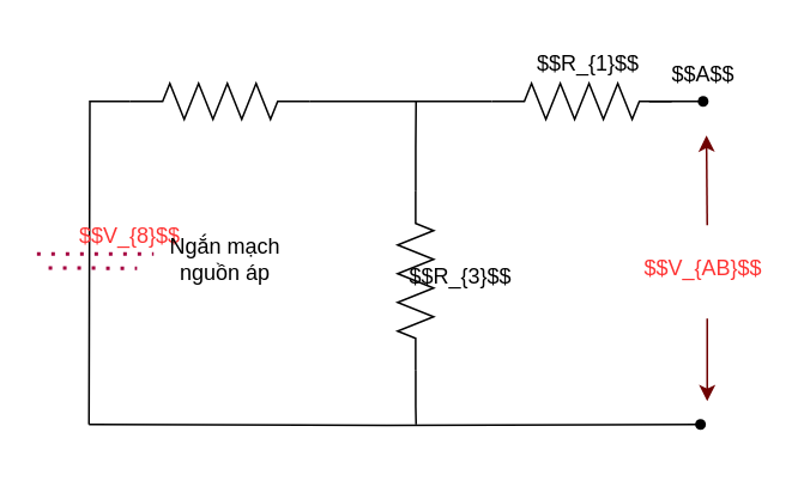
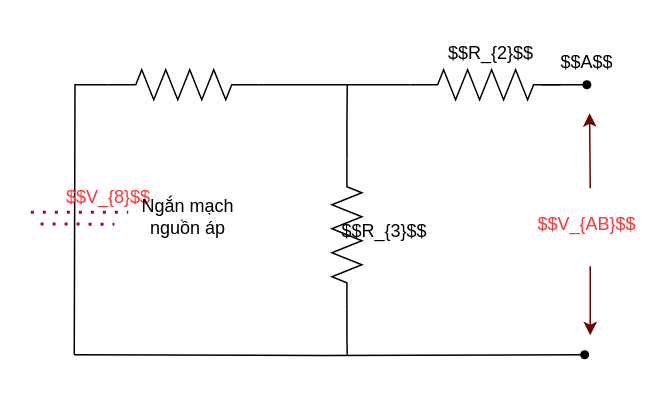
  <mxCell id="0" />
  <mxCell id="1" parent="0" />
  <mxCell id="2" value="" style="edgeStyle=orthogonalEdgeStyle;rounded=0;orthogonalLoop=1;jettySize=auto;html=1;endArrow=none;endFill=0;" edge="1" parent="1" source="4" target="5"><mxGeometry relative="1" as="geometry" /></mxCell>
  <mxCell id="3" value="" style="edgeStyle=orthogonalEdgeStyle;rounded=0;orthogonalLoop=1;jettySize=auto;html=1;endArrow=none;endFill=0;" edge="1" parent="1" source="4"><mxGeometry relative="1" as="geometry"><mxPoint x="49" y="236" as="targetPoint" /></mxGeometry></mxCell>
  <mxCell id="4" value="" style="pointerEvents=1;verticalLabelPosition=bottom;shadow=0;dashed=0;align=center;html=1;verticalAlign=top;shape=mxgraph.electrical.resistors.resistor_2;" vertex="1" parent="1"><mxGeometry x="72" y="46" width="100" height="20" as="geometry" /></mxCell>
  <mxCell id="5" value="" style="pointerEvents=1;verticalLabelPosition=bottom;shadow=0;dashed=0;align=center;html=1;verticalAlign=top;shape=mxgraph.electrical.resistors.resistor_2;" vertex="1" parent="1"><mxGeometry x="273.24" y="46" width="100" height="20" as="geometry" /></mxCell>
  <mxCell id="6" value="" style="edgeStyle=orthogonalEdgeStyle;rounded=0;orthogonalLoop=1;jettySize=auto;html=1;endArrow=none;endFill=0;" edge="1" parent="1" source="8"><mxGeometry relative="1" as="geometry"><mxPoint x="231" y="56" as="targetPoint" /></mxGeometry></mxCell>
  <mxCell id="7" value="" style="edgeStyle=orthogonalEdgeStyle;rounded=0;orthogonalLoop=1;jettySize=auto;html=1;endArrow=none;endFill=0;" edge="1" parent="1" source="8"><mxGeometry relative="1" as="geometry"><mxPoint x="231" y="236" as="targetPoint" /></mxGeometry></mxCell>
  <mxCell id="8" value="" style="pointerEvents=1;verticalLabelPosition=bottom;shadow=0;dashed=0;align=center;html=1;verticalAlign=top;shape=mxgraph.electrical.resistors.resistor_2;direction=south;" vertex="1" parent="1"><mxGeometry x="220.76" y="106" width="20" height="100" as="geometry" /></mxCell>
  <mxCell id="9" value="" style="edgeStyle=orthogonalEdgeStyle;rounded=0;orthogonalLoop=1;jettySize=auto;html=1;endArrow=none;endFill=0;" edge="1" parent="1" target="10"><mxGeometry relative="1" as="geometry"><mxPoint x="49" y="236" as="sourcePoint" /></mxGeometry></mxCell>
  <mxCell id="10" value="" style="shape=waypoint;sketch=0;size=6;pointerEvents=1;points=[];fillColor=default;resizable=0;rotatable=0;perimeter=centerPerimeter;snapToPoint=1;verticalAlign=top;shadow=0;dashed=0;" vertex="1" parent="1"><mxGeometry x="379.26" y="226" width="20" height="20" as="geometry" /></mxCell>
  <mxCell id="11" value="" style="edgeStyle=orthogonalEdgeStyle;rounded=0;orthogonalLoop=1;jettySize=auto;html=1;endArrow=none;endFill=0;" edge="1" parent="1" source="12" target="5"><mxGeometry relative="1" as="geometry" /></mxCell>
  <mxCell id="12" value="" style="shape=waypoint;sketch=0;size=6;pointerEvents=1;points=[];fillColor=default;resizable=0;rotatable=0;perimeter=centerPerimeter;snapToPoint=1;verticalAlign=top;shadow=0;dashed=0;" vertex="1" parent="1"><mxGeometry x="380.74" y="46" width="20" height="20" as="geometry" /></mxCell>
- <mxCell id="13" value="$$R_{1}$$" style="text;html=1;strokeColor=none;fillColor=none;align=center;verticalAlign=middle;whiteSpace=wrap;rounded=0;" vertex="1" parent="1"><mxGeometry x="296.74" y="20" width="60" height="30" as="geometry" /></mxCell>
+ <mxCell id="13" value="$$R_{2}$$" style="text;html=1;strokeColor=none;fillColor=none;align=center;verticalAlign=middle;whiteSpace=wrap;rounded=0;" vertex="1" parent="1"><mxGeometry x="296.74" y="20" width="60" height="30" as="geometry" /></mxCell>
  <mxCell id="14" value="$$R_{3}$$" style="text;html=1;strokeColor=none;fillColor=none;align=center;verticalAlign=middle;whiteSpace=wrap;rounded=0;" vertex="1" parent="1"><mxGeometry x="226" y="139" width="60" height="30" as="geometry" /></mxCell>
  <mxCell id="15" value="$$V_{AB}$$" style="text;html=1;align=center;verticalAlign=middle;whiteSpace=wrap;rounded=0;fontColor=#FF3333;" vertex="1" parent="1"><mxGeometry x="361.33" y="134" width="60" height="30" as="geometry" /></mxCell>
  <mxCell id="16" value="" style="endArrow=classic;html=1;rounded=0;fontColor=#de1b1b;fillColor=#a20025;strokeColor=#6F0000;" edge="1" parent="1"><mxGeometry width="50" height="50" relative="1" as="geometry"><mxPoint x="393" y="125" as="sourcePoint" /><mxPoint x="392.57" y="75" as="targetPoint" /></mxGeometry></mxCell>
  <mxCell id="17" value="" style="endArrow=classic;html=1;rounded=0;fontColor=#de1b1b;fillColor=#a20025;strokeColor=#6F0000;" edge="1" parent="1"><mxGeometry width="50" height="50" relative="1" as="geometry"><mxPoint x="393" y="177" as="sourcePoint" /><mxPoint x="393" y="223" as="targetPoint" /></mxGeometry></mxCell>
  <mxCell id="18" value="" style="endArrow=none;dashed=1;html=1;dashPattern=1 3;strokeWidth=2;rounded=0;fillColor=#d80073;strokeColor=#A50040;fontColor=#FF0000;" edge="1" parent="1"><mxGeometry width="50" height="50" relative="1" as="geometry"><mxPoint x="20.072" y="141" as="sourcePoint" /><mxPoint x="85" y="141" as="targetPoint" /></mxGeometry></mxCell>
  <mxCell id="19" value="" style="endArrow=none;dashed=1;html=1;dashPattern=1 3;strokeWidth=2;rounded=0;fillColor=#d80073;strokeColor=#A50040;fontColor=#FF0000;" edge="1" parent="1"><mxGeometry width="50" height="50" relative="1" as="geometry"><mxPoint x="26.552" y="148.81" as="sourcePoint" /><mxPoint x="75.74" y="149" as="targetPoint" /></mxGeometry></mxCell>
  <mxCell id="20" value="$$V_{8}$$" style="text;html=1;strokeColor=none;fillColor=none;align=center;verticalAlign=middle;whiteSpace=wrap;rounded=0;fontColor=#FF3333;" vertex="1" parent="1"><mxGeometry x="42" y="116" width="60" height="30" as="geometry" /></mxCell>
  <mxCell id="21" value="$$A$$&lt;br&gt;" style="text;html=1;strokeColor=none;fillColor=none;align=center;verticalAlign=middle;whiteSpace=wrap;rounded=0;" vertex="1" parent="1"><mxGeometry x="361.33" y="26" width="60" height="30" as="geometry" /></mxCell>
  <mxCell id="22" value="Ngắn mạch nguồn áp&lt;br&gt;" style="text;html=1;strokeColor=none;fillColor=none;align=center;verticalAlign=middle;whiteSpace=wrap;rounded=0;" vertex="1" parent="1"><mxGeometry x="89.5" y="124" width="70" height="40" as="geometry" /></mxCell>
